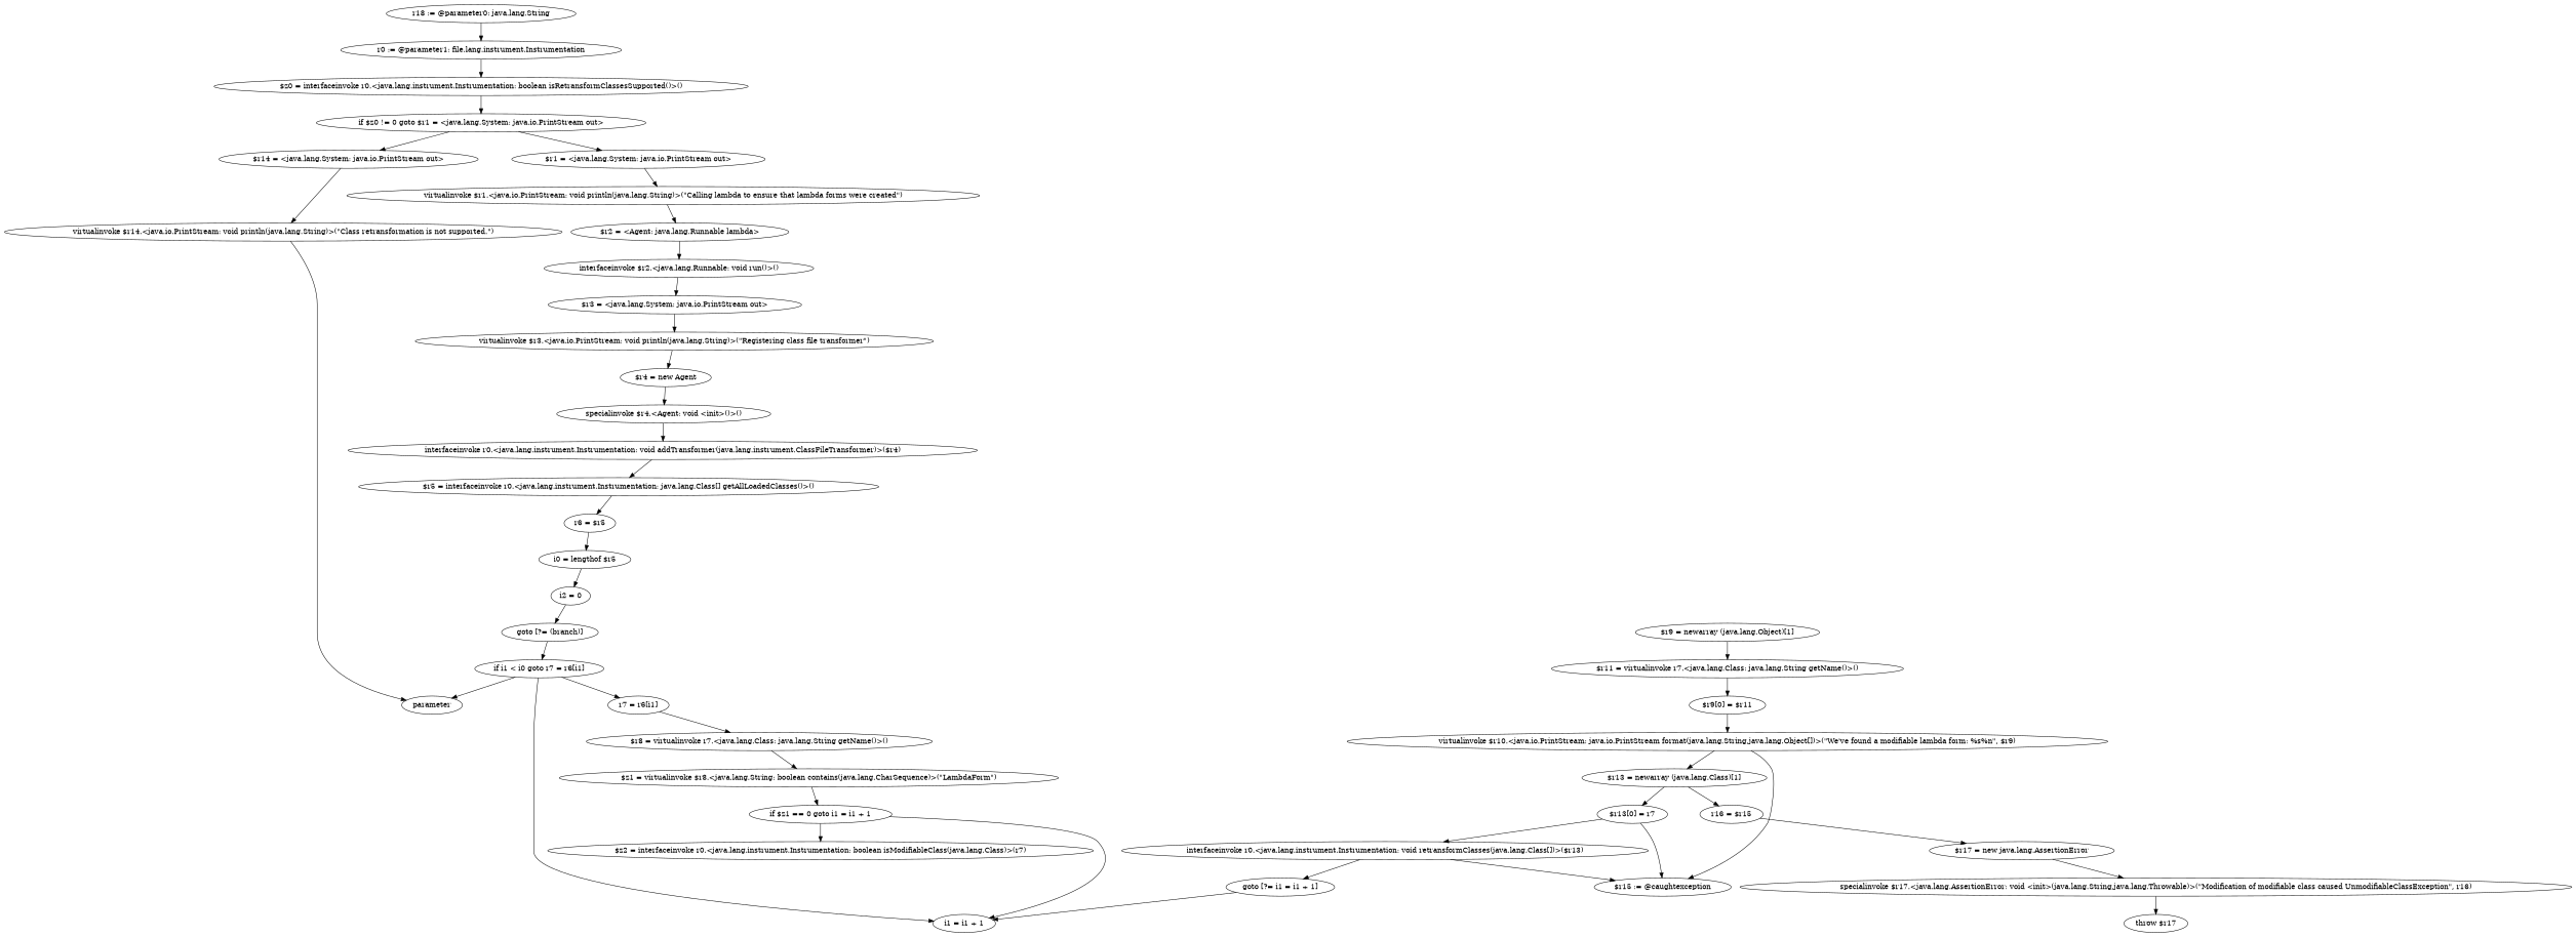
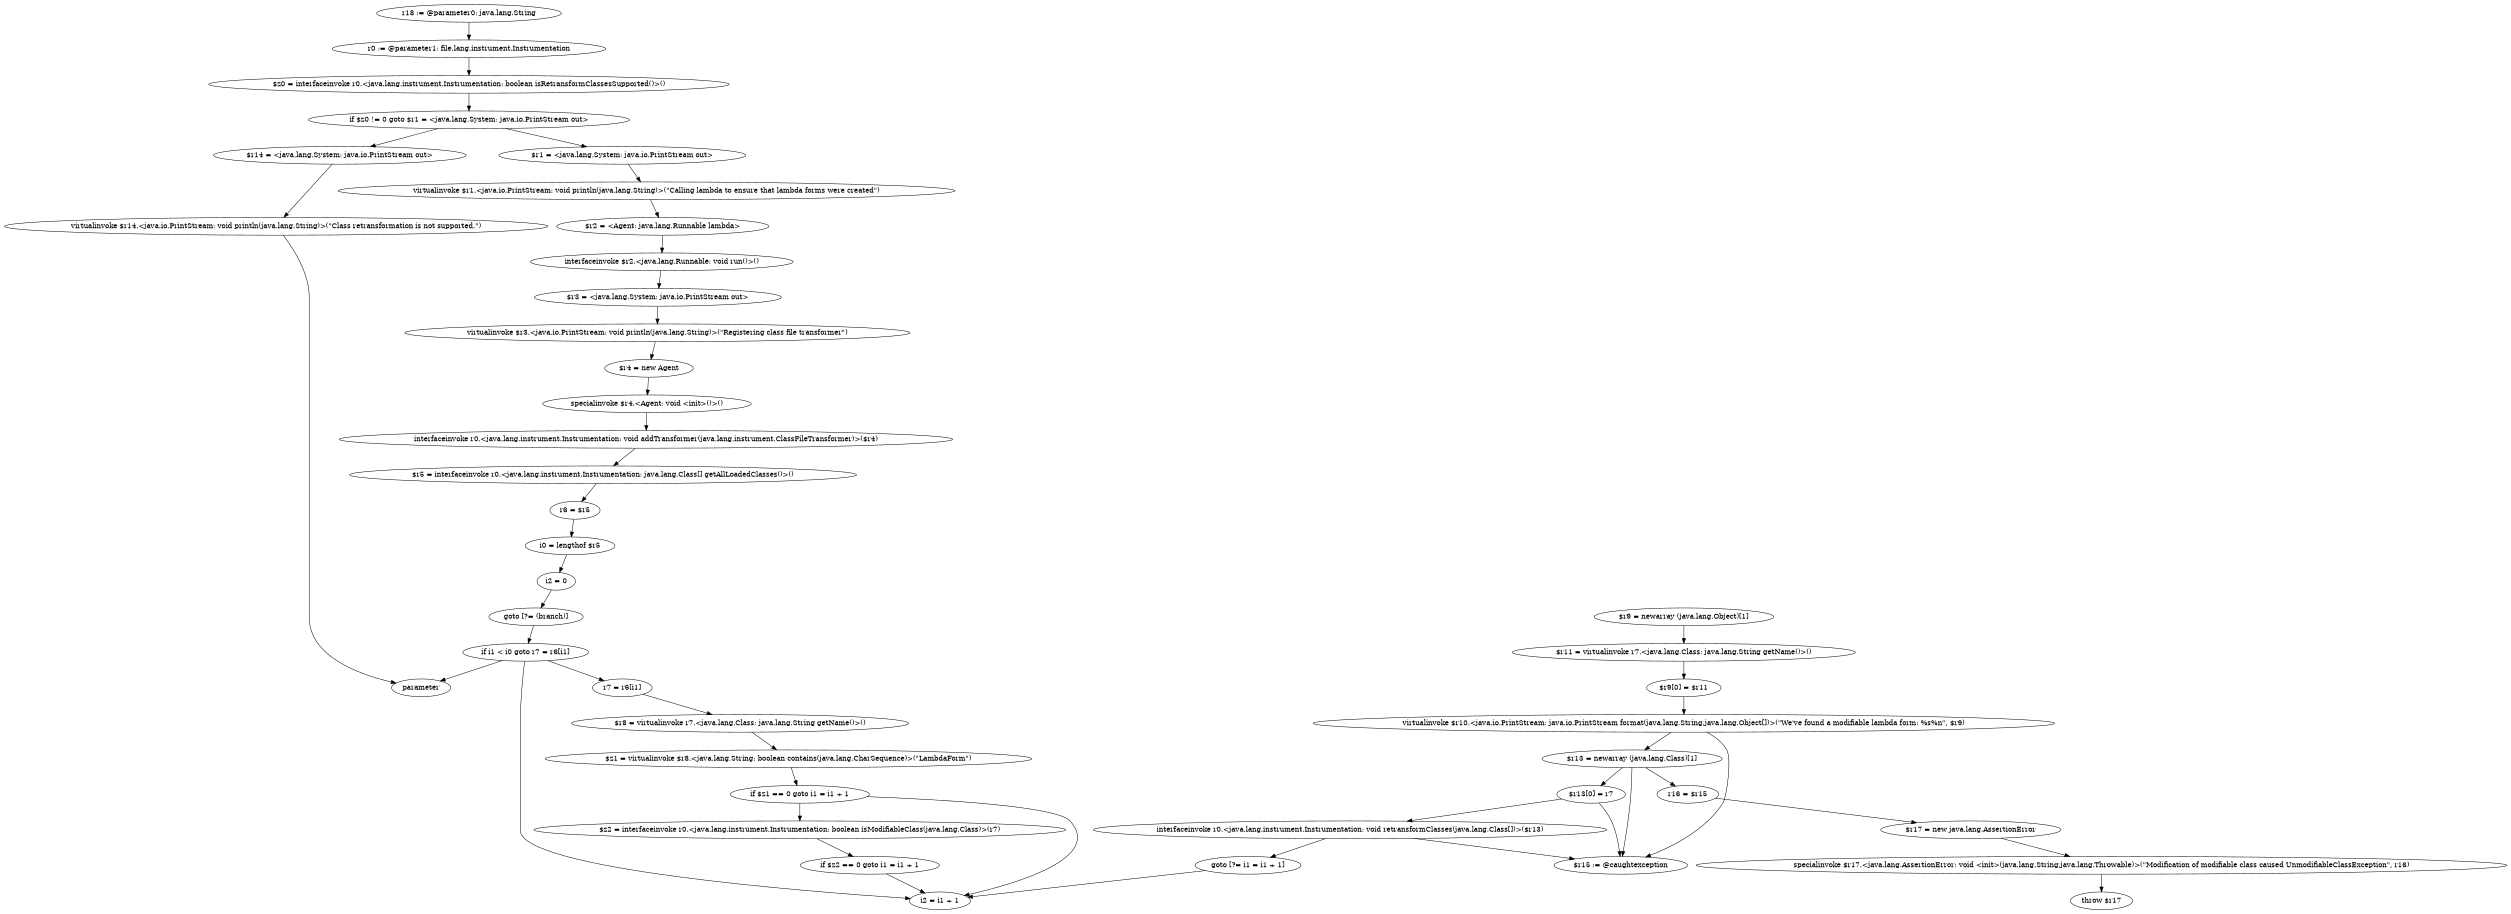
  digraph {
    n1 [label="r0 := @parameter1: file.lang.instrument.Instrumentation"]
    "r18 := @parameter0: java.lang.String"
    "$z0 = interfaceinvoke r0.<java.lang.instrument.Instrumentation: boolean isRetransformClassesSupported()>()"
    "if $z0 != 0 goto $r1 = <java.lang.System: java.io.PrintStream out>"
    "$r14 = <java.lang.System: java.io.PrintStream out>"
    "$r1 = <java.lang.System: java.io.PrintStream out>"
    "virtualinvoke $r14.<java.io.PrintStream: void println(java.lang.String)>(\"Class retransformation is not supported.\")"
    "virtualinvoke $r1.<java.io.PrintStream: void println(java.lang.String)>(\"Calling lambda to ensure that lambda forms were created\")"
    n9 [label=parameter]
    "$r2 = <Agent: java.lang.Runnable lambda>"
    "interfaceinvoke $r2.<java.lang.Runnable: void run()>()"
    "$r3 = <java.lang.System: java.io.PrintStream out>"
    "virtualinvoke $r3.<java.io.PrintStream: void println(java.lang.String)>(\"Registering class file transformer\")"
    "$r4 = new Agent"
    "specialinvoke $r4.<Agent: void <init>()>()"
    "interfaceinvoke r0.<java.lang.instrument.Instrumentation: void addTransformer(java.lang.instrument.ClassFileTransformer)>($r4)"
    "$r5 = interfaceinvoke r0.<java.lang.instrument.Instrumentation: java.lang.Class[] getAllLoadedClasses()>()"
    "r6 = $r5"
    "i0 = lengthof $r5"
    n20 [label="i2 = 0"]
    "goto [?= (branch)]"
    "if i1 < i0 goto r7 = r6[i1]"
    "r7 = r6[i1]"
-   "i1 = i1 + 1"
+   "i1 = i1 + 1" [label="i2 = i1 + 1"]
    "$r8 = virtualinvoke r7.<java.lang.Class: java.lang.String getName()>()"
    "$z1 = virtualinvoke $r8.<java.lang.String: boolean contains(java.lang.CharSequence)>(\"LambdaForm\")"
    "if $z1 == 0 goto i1 = i1 + 1"
    "$z2 = interfaceinvoke r0.<java.lang.instrument.Instrumentation: boolean isModifiableClass(java.lang.Class)>(r7)"
+   "if $z2 == 0 goto i1 = i1 + 1"
    "$r9 = newarray (java.lang.Object)[1]"
    "$r11 = virtualinvoke r7.<java.lang.Class: java.lang.String getName()>()"
    "$r9[0] = $r11"
    "virtualinvoke $r10.<java.io.PrintStream: java.io.PrintStream format(java.lang.String,java.lang.Object[])>(\"We\'ve found a modifiable lambda form: %s%n\", $r9)"
    "$r13 = newarray (java.lang.Class)[1]"
    "$r15 := @caughtexception"
    "$r13[0] = r7"
    "r16 = $r15"
    "interfaceinvoke r0.<java.lang.instrument.Instrumentation: void retransformClasses(java.lang.Class[])>($r13)"
    "goto [?= i1 = i1 + 1]"
    "$r17 = new java.lang.AssertionError"
    "specialinvoke $r17.<java.lang.AssertionError: void <init>(java.lang.String,java.lang.Throwable)>(\"Modification of modifiable class caused UnmodifiableClassException\", r16)"
    "throw $r17"
    n1 -> "$z0 = interfaceinvoke r0.<java.lang.instrument.Instrumentation: boolean isRetransformClassesSupported()>()"
    "r18 := @parameter0: java.lang.String" -> n1
    "$z0 = interfaceinvoke r0.<java.lang.instrument.Instrumentation: boolean isRetransformClassesSupported()>()" -> "if $z0 != 0 goto $r1 = <java.lang.System: java.io.PrintStream out>"
    "if $z0 != 0 goto $r1 = <java.lang.System: java.io.PrintStream out>" -> "$r14 = <java.lang.System: java.io.PrintStream out>"
    "if $z0 != 0 goto $r1 = <java.lang.System: java.io.PrintStream out>" -> "$r1 = <java.lang.System: java.io.PrintStream out>"
    "$r14 = <java.lang.System: java.io.PrintStream out>" -> "virtualinvoke $r14.<java.io.PrintStream: void println(java.lang.String)>(\"Class retransformation is not supported.\")"
    "$r1 = <java.lang.System: java.io.PrintStream out>" -> "virtualinvoke $r1.<java.io.PrintStream: void println(java.lang.String)>(\"Calling lambda to ensure that lambda forms were created\")"
    "virtualinvoke $r14.<java.io.PrintStream: void println(java.lang.String)>(\"Class retransformation is not supported.\")" -> n9
    "virtualinvoke $r1.<java.io.PrintStream: void println(java.lang.String)>(\"Calling lambda to ensure that lambda forms were created\")" -> "$r2 = <Agent: java.lang.Runnable lambda>"
    "$r2 = <Agent: java.lang.Runnable lambda>" -> "interfaceinvoke $r2.<java.lang.Runnable: void run()>()"
    "interfaceinvoke $r2.<java.lang.Runnable: void run()>()" -> "$r3 = <java.lang.System: java.io.PrintStream out>"
    "$r3 = <java.lang.System: java.io.PrintStream out>" -> "virtualinvoke $r3.<java.io.PrintStream: void println(java.lang.String)>(\"Registering class file transformer\")"
    "virtualinvoke $r3.<java.io.PrintStream: void println(java.lang.String)>(\"Registering class file transformer\")" -> "$r4 = new Agent"
    "$r4 = new Agent" -> "specialinvoke $r4.<Agent: void <init>()>()"
    "specialinvoke $r4.<Agent: void <init>()>()" -> "interfaceinvoke r0.<java.lang.instrument.Instrumentation: void addTransformer(java.lang.instrument.ClassFileTransformer)>($r4)"
    "interfaceinvoke r0.<java.lang.instrument.Instrumentation: void addTransformer(java.lang.instrument.ClassFileTransformer)>($r4)" -> "$r5 = interfaceinvoke r0.<java.lang.instrument.Instrumentation: java.lang.Class[] getAllLoadedClasses()>()"
    "$r5 = interfaceinvoke r0.<java.lang.instrument.Instrumentation: java.lang.Class[] getAllLoadedClasses()>()" -> "r6 = $r5"
    "r6 = $r5" -> "i0 = lengthof $r5"
    "i0 = lengthof $r5" -> n20
    n20 -> "goto [?= (branch)]"
    "goto [?= (branch)]" -> "if i1 < i0 goto r7 = r6[i1]"
    "if i1 < i0 goto r7 = r6[i1]" -> n9
    "if i1 < i0 goto r7 = r6[i1]" -> "r7 = r6[i1]"
    "if i1 < i0 goto r7 = r6[i1]" -> "i1 = i1 + 1"
    "r7 = r6[i1]" -> "$r8 = virtualinvoke r7.<java.lang.Class: java.lang.String getName()>()"
    "$r8 = virtualinvoke r7.<java.lang.Class: java.lang.String getName()>()" -> "$z1 = virtualinvoke $r8.<java.lang.String: boolean contains(java.lang.CharSequence)>(\"LambdaForm\")"
    "$z1 = virtualinvoke $r8.<java.lang.String: boolean contains(java.lang.CharSequence)>(\"LambdaForm\")" -> "if $z1 == 0 goto i1 = i1 + 1"
    "if $z1 == 0 goto i1 = i1 + 1" -> "i1 = i1 + 1"
    "if $z1 == 0 goto i1 = i1 + 1" -> "$z2 = interfaceinvoke r0.<java.lang.instrument.Instrumentation: boolean isModifiableClass(java.lang.Class)>(r7)"
+   "$z2 = interfaceinvoke r0.<java.lang.instrument.Instrumentation: boolean isModifiableClass(java.lang.Class)>(r7)" -> "if $z2 == 0 goto i1 = i1 + 1"
+   "if $z2 == 0 goto i1 = i1 + 1" -> "i1 = i1 + 1"
    "$r9 = newarray (java.lang.Object)[1]" -> "$r11 = virtualinvoke r7.<java.lang.Class: java.lang.String getName()>()"
    "$r11 = virtualinvoke r7.<java.lang.Class: java.lang.String getName()>()" -> "$r9[0] = $r11"
    "$r9[0] = $r11" -> "virtualinvoke $r10.<java.io.PrintStream: java.io.PrintStream format(java.lang.String,java.lang.Object[])>(\"We\'ve found a modifiable lambda form: %s%n\", $r9)"
    "virtualinvoke $r10.<java.io.PrintStream: java.io.PrintStream format(java.lang.String,java.lang.Object[])>(\"We\'ve found a modifiable lambda form: %s%n\", $r9)" -> "$r13 = newarray (java.lang.Class)[1]"
    "virtualinvoke $r10.<java.io.PrintStream: java.io.PrintStream format(java.lang.String,java.lang.Object[])>(\"We\'ve found a modifiable lambda form: %s%n\", $r9)" -> "$r15 := @caughtexception"
+   "$r13 = newarray (java.lang.Class)[1]" -> "$r15 := @caughtexception"
    "$r13 = newarray (java.lang.Class)[1]" -> "$r13[0] = r7"
    "$r13 = newarray (java.lang.Class)[1]" -> "r16 = $r15"
    "$r13[0] = r7" -> "$r15 := @caughtexception"
    "$r13[0] = r7" -> "interfaceinvoke r0.<java.lang.instrument.Instrumentation: void retransformClasses(java.lang.Class[])>($r13)"
    "r16 = $r15" -> "$r17 = new java.lang.AssertionError"
    "interfaceinvoke r0.<java.lang.instrument.Instrumentation: void retransformClasses(java.lang.Class[])>($r13)" -> "$r15 := @caughtexception"
    "interfaceinvoke r0.<java.lang.instrument.Instrumentation: void retransformClasses(java.lang.Class[])>($r13)" -> "goto [?= i1 = i1 + 1]"
    "goto [?= i1 = i1 + 1]" -> "i1 = i1 + 1"
    "$r17 = new java.lang.AssertionError" -> "specialinvoke $r17.<java.lang.AssertionError: void <init>(java.lang.String,java.lang.Throwable)>(\"Modification of modifiable class caused UnmodifiableClassException\", r16)"
    "specialinvoke $r17.<java.lang.AssertionError: void <init>(java.lang.String,java.lang.Throwable)>(\"Modification of modifiable class caused UnmodifiableClassException\", r16)" -> "throw $r17"
  }
